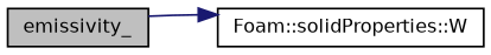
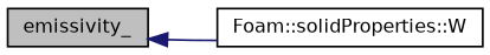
  digraph {
    rankdir=LR
    node [color=black fontname=Helvetica fontsize=10 shape=record]
    n1 [fillcolor=grey75 fontcolor=black height=0.2 label=emissivity_ style=filled width=0.4]
    n2 [height=0.2 label="Foam::solidProperties::W" width=0.4]
-   n2 -> n1 [color=midnightblue dir=back fontname=Helvetica fontsize=10 labelfontname=Helvetica labelfontsize=10 style=solid]
+   n1 -> n2 [color=midnightblue dir=back fontname=Helvetica fontsize=10 labelfontname=Helvetica labelfontsize=10 style=solid]
  }
